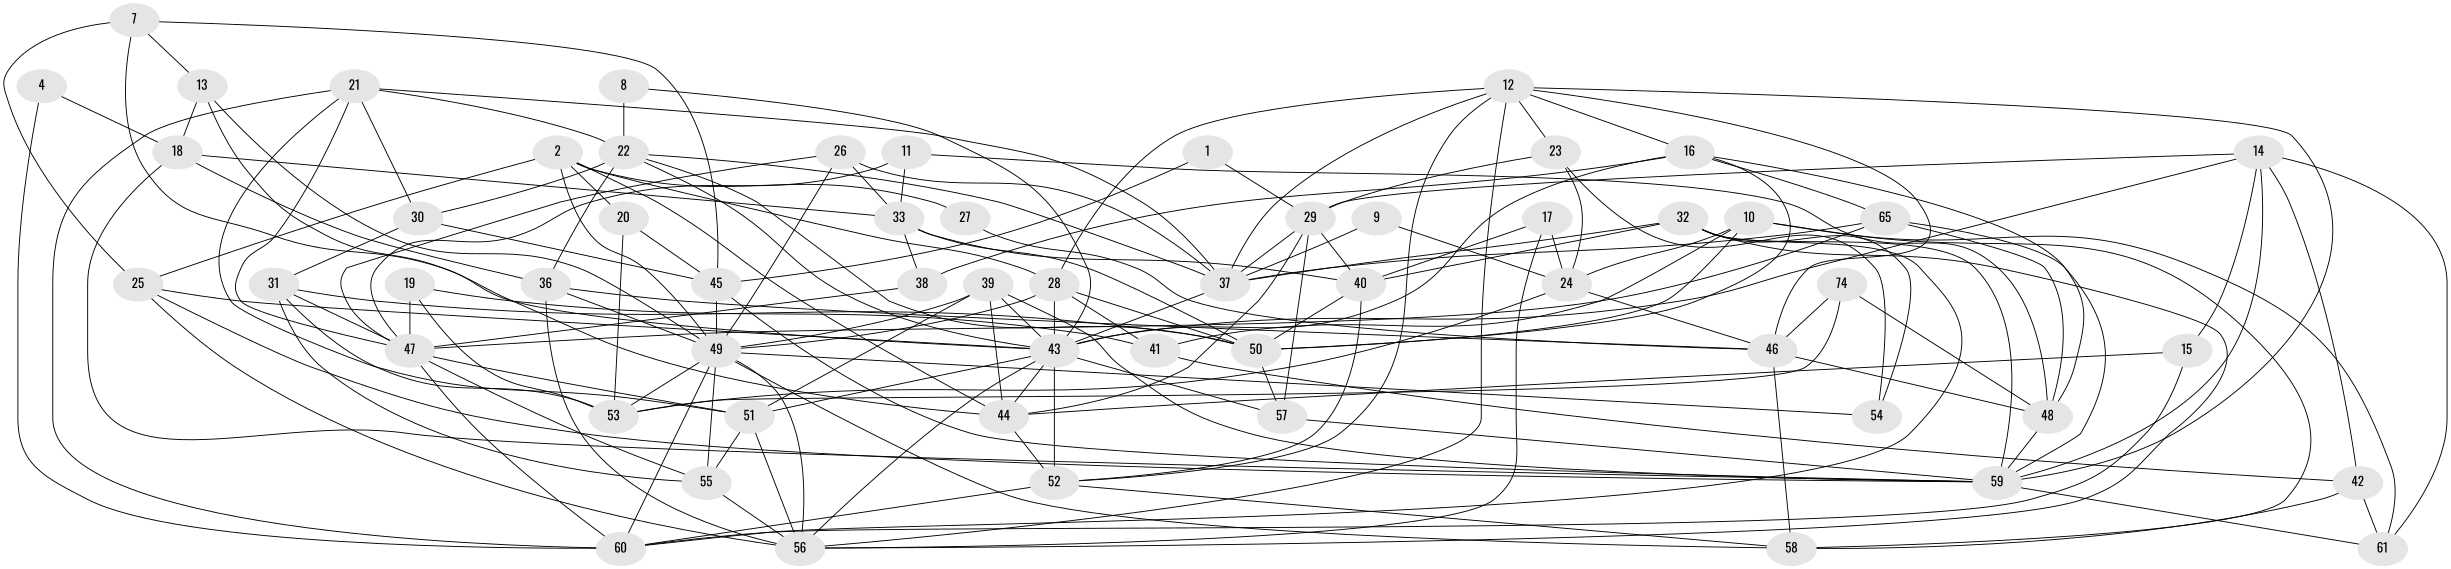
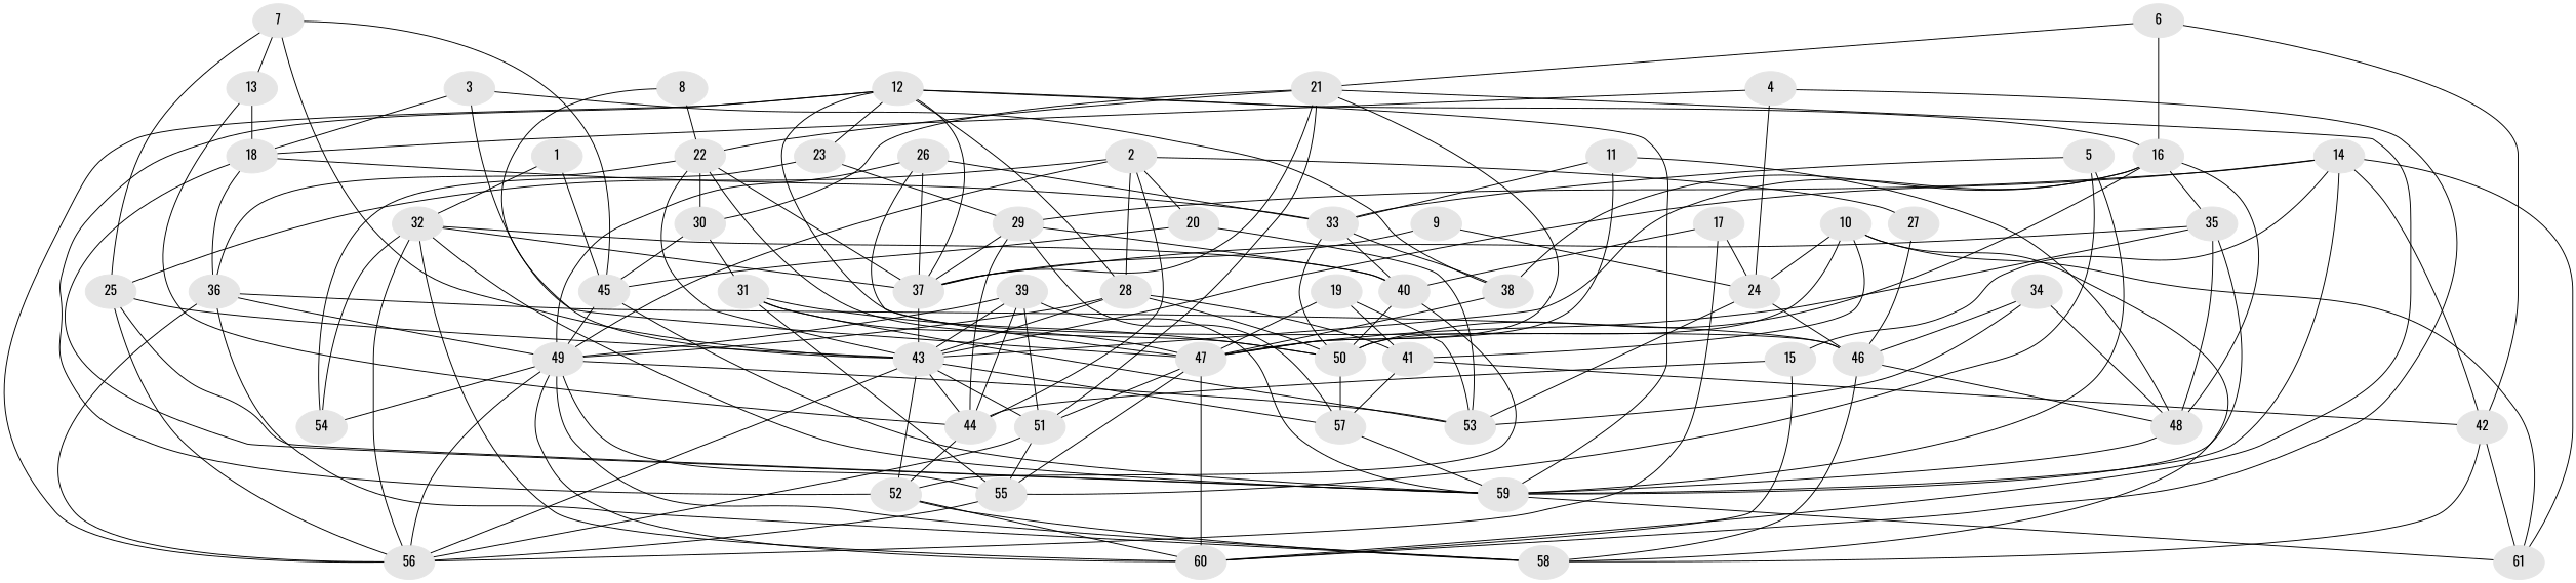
  graph {
    fontname=Oswald
    node [color=gray90 fontname=Oswald style=filled]
    edge [fontname=Oswald weight=1.0]
    1
    29
    45
    44
    37
    40
    57
    49
    59
    2
    20
    25
    27
    28
    53
    43
    56
    46
    41
    50
    52
    60
    55
    58
    54
+   3
    18
    38
    47
    33
    36
    51
    4
+   5
    61
+   6
    16
    21
    42
    48
-   35 [label=65]
+   35
    22
    30
    7
    13
    8
    9
    24
    10
    11
    12
    23
    14
    15
    17
    19
    31
    26
    32
-   34 [label=74]
+   34
    39
-   1 -- 29
+   1 -- 32
    1 -- 45
    29 -- 44
    29 -- 37
    29 -- 40
    29 -- 57
    45 -- 49
    45 -- 59
    44 -- 52
    37 -- 43
    40 -- 50
    40 -- 52
    57 -- 59
    49 -- 53
    49 -- 56
    49 -- 60
    49 -- 55
    49 -- 58
    49 -- 54
    59 -- 61
    2 -- 44
    2 -- 49
    2 -- 20
    2 -- 25
    2 -- 27
    2 -- 28
    20 -- 45
    20 -- 53
    25 -- 59
    25 -- 43
    25 -- 56
    27 -- 46
    28 -- 49
    28 -- 43
    28 -- 41
    28 -- 50
    43 -- 44
    43 -- 57
    43 -- 56
    43 -- 52 [weight=3.0]
    43 -- 51
    46 -- 58
    46 -- 48
+   41 -- 57
    41 -- 42
    50 -- 57
    52 -- 60
    52 -- 58
    55 -- 56
+   3 -- 18
+   3 -- 38
+   3 -- 47
    18 -- 59
    18 -- 33
    18 -- 36
    38 -- 47
    47 -- 60
    47 -- 55
    47 -- 51
    33 -- 40
    33 -- 50
    33 -- 38
    36 -- 49
    36 -- 56
    36 -- 46
+   36 -- 58
    51 -- 56
    51 -- 55
    4 -- 60
    4 -- 18
+   5 -- 59
+   5 -- 55
+   5 -- 33
+   6 -- 16
+   6 -- 21
+   6 -- 42
    16 -- 43
    16 -- 50
    16 -- 38
    16 -- 48
    16 -- 35
    21 -- 37
    21 -- 60
    21 -- 47
    21 -- 51
    21 -- 22
    21 -- 30
    42 -- 58
    42 -- 61
    48 -- 59
    35 -- 37 [weight=2.0]
    35 -- 59
    35 -- 47
    35 -- 48
    22 -- 37
    22 -- 43
    22 -- 50
    22 -- 36
    22 -- 30
    30 -- 45
    30 -- 31
    7 -- 45
    7 -- 25
    7 -- 43
    7 -- 13
    13 -- 44
-   13 -- 49
    13 -- 18
    8 -- 43
    8 -- 22
    9 -- 37
    9 -- 24
    24 -- 53
    24 -- 46
    10 -- 41
    10 -- 50
    10 -- 58
    10 -- 61
    10 -- 24
    11 -- 47
    11 -- 33
    11 -- 48
    12 -- 37
    12 -- 59
    12 -- 28
    12 -- 56
    12 -- 46
    12 -- 52
    12 -- 16
    12 -- 23
    23 -- 29
    23 -- 54
-   23 -- 24
+   4 -- 24
    14 -- 29
    14 -- 59
    14 -- 43
    14 -- 61
    14 -- 42
    14 -- 15
    15 -- 44
    15 -- 60
    17 -- 40
    17 -- 56
    17 -- 24
    19 -- 53
    19 -- 41
    19 -- 47
    31 -- 53
    31 -- 50
    31 -- 55
    31 -- 47
    26 -- 37
    26 -- 49
    26 -- 47 [weight=2.0]
    26 -- 33
    32 -- 37
    32 -- 40
    32 -- 59
    32 -- 56
    32 -- 60
    32 -- 54
    34 -- 53
    34 -- 46
    34 -- 48
    39 -- 44
    39 -- 49
    39 -- 59
    39 -- 43
    39 -- 51
  }
